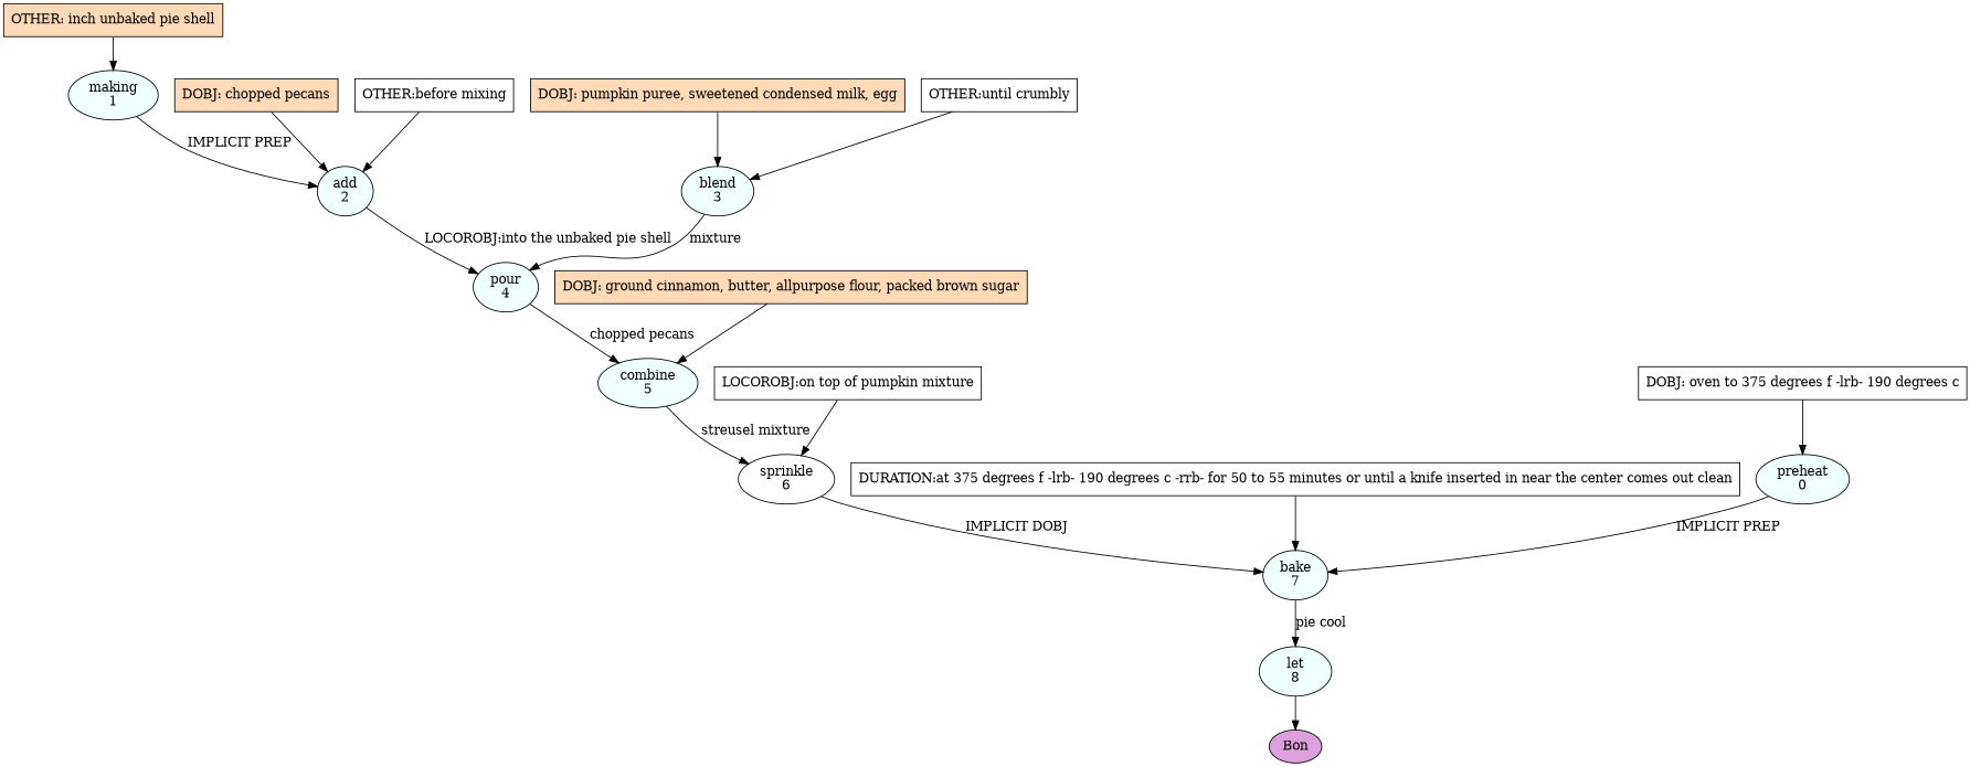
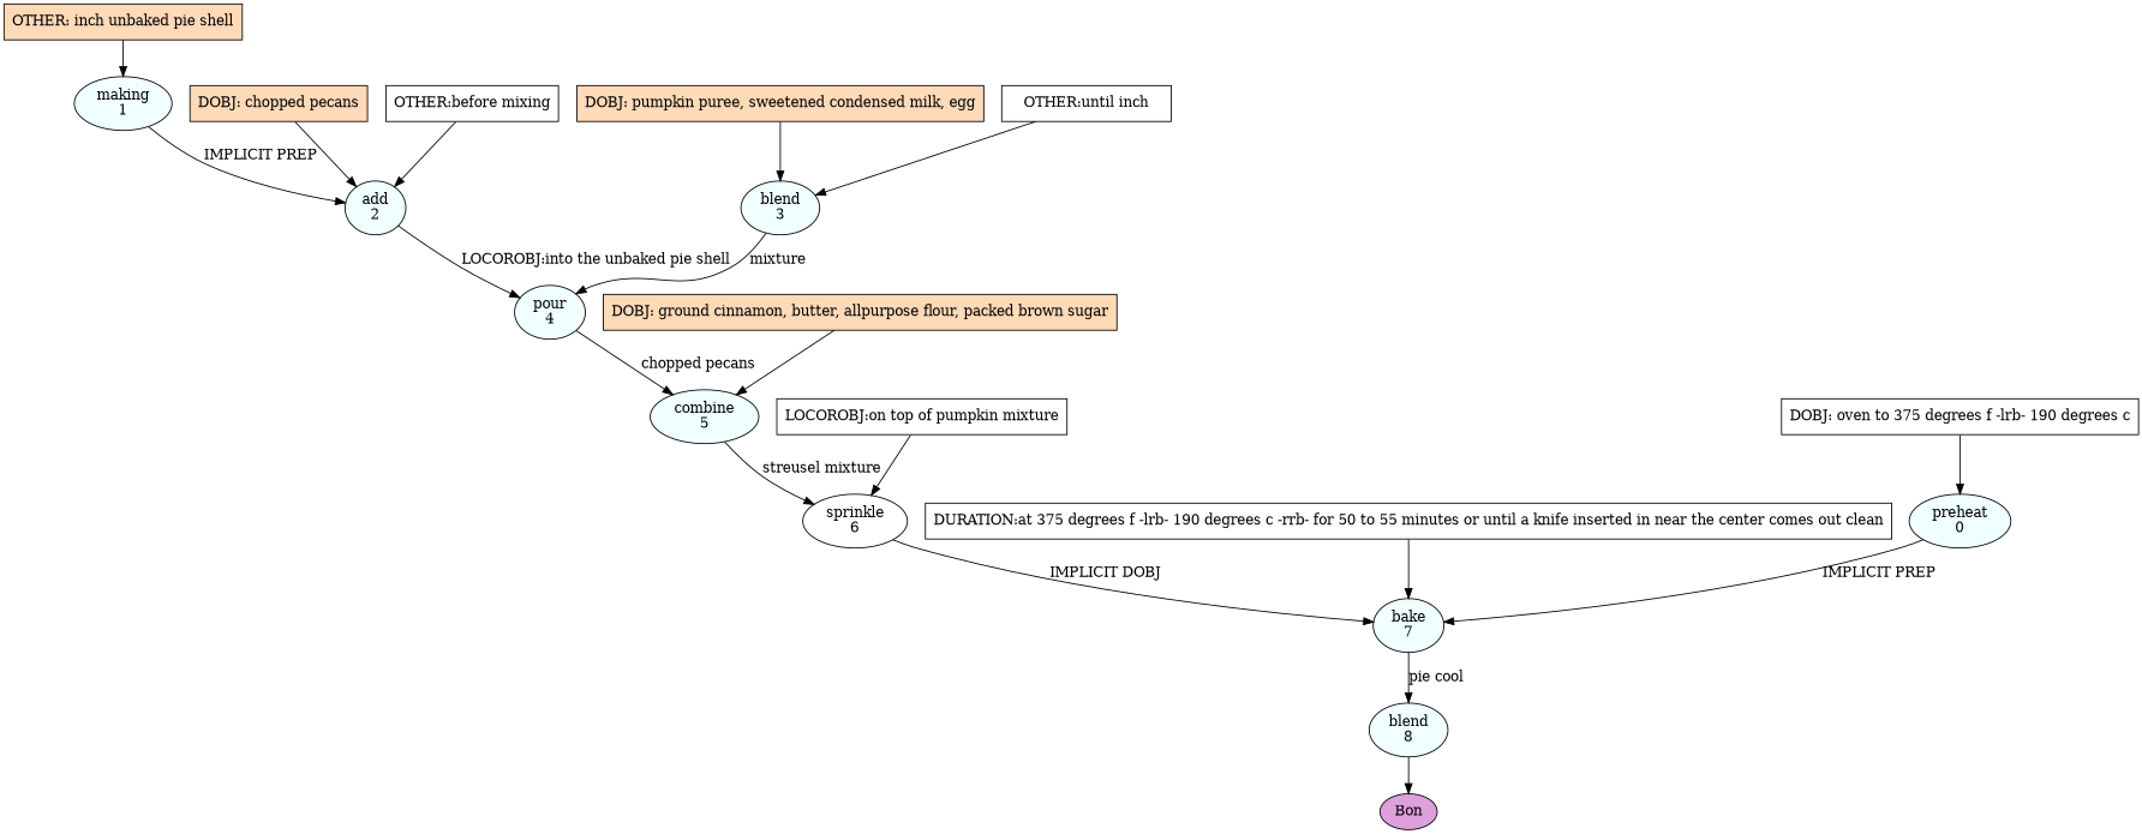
  digraph {
    node [fillcolor=azure shape=oval style=filled]
    n1 [label="preheat\n0"]
    n2 [label="bake\n7"]
-   n3 [label="let\n8"]
+   n3 [label="blend\n8"]
    n4 [label="making\n1"]
    n5 [label="add\n2"]
    n6 [label="pour\n4"]
    n7 [label="combine\n5"]
    n8 [label="blend\n3"]
    n9 [fillcolor=white label="sprinkle\n6"]
    n10 [fillcolor=plum label=Bon]
    n11 [fillcolor=peachpuff label="DOBJ: pumpkin puree, sweetened condensed milk, egg" shape=box]
    n12 [fillcolor=peachpuff label="OTHER: inch unbaked pie shell" shape=box]
    n13 [fillcolor=white label="DOBJ: oven to 375 degrees f -lrb- 190 degrees c" shape=box]
    n14 [fillcolor=peachpuff label="DOBJ: chopped pecans" shape=box]
    n15 [fillcolor=white label="OTHER:before mixing" shape=box]
    n16 [fillcolor=peachpuff label="DOBJ: ground cinnamon, butter, allpurpose flour, packed brown sugar" shape=box]
-   n17 [fillcolor=white label="OTHER:until crumbly" shape=box]
+   n17 [fillcolor=white label="OTHER:until inch" shape=box]
    n18 [fillcolor=white label="LOCOROBJ:on top of pumpkin mixture" shape=box]
    n19 [fillcolor=white label="DURATION:at 375 degrees f -lrb- 190 degrees c -rrb- for 50 to 55 minutes or until a knife inserted in near the center comes out clean" shape=box]
    n1 -> n2 [label="IMPLICIT PREP"]
    n2 -> n3 [label="pie cool"]
    n3 -> n10
    n4 -> n5 [label="IMPLICIT PREP"]
    n5 -> n6 [label="LOCOROBJ:into the unbaked pie shell"]
    n6 -> n7 [label=" chopped pecans "]
    n7 -> n9 [label="streusel mixture"]
    n8 -> n6 [label=mixture]
    n9 -> n2 [label="IMPLICIT DOBJ"]
    n11 -> n8
    n12 -> n4
    n13 -> n1
    n14 -> n5
    n15 -> n5
    n16 -> n7
    n17 -> n8
    n18 -> n9
    n19 -> n2
  }
